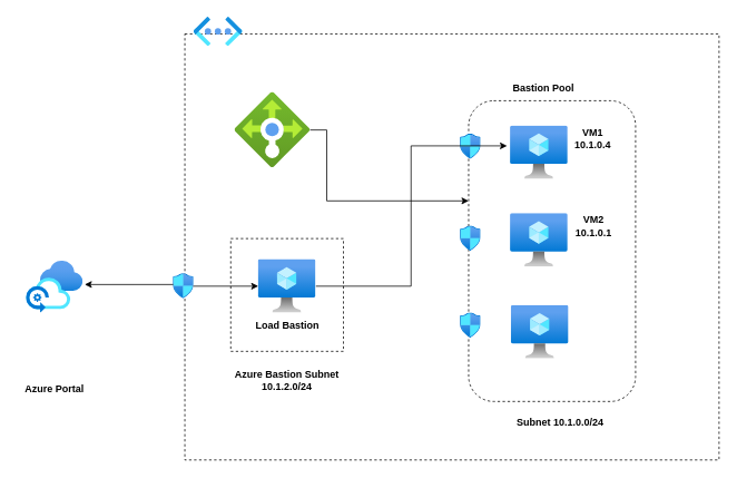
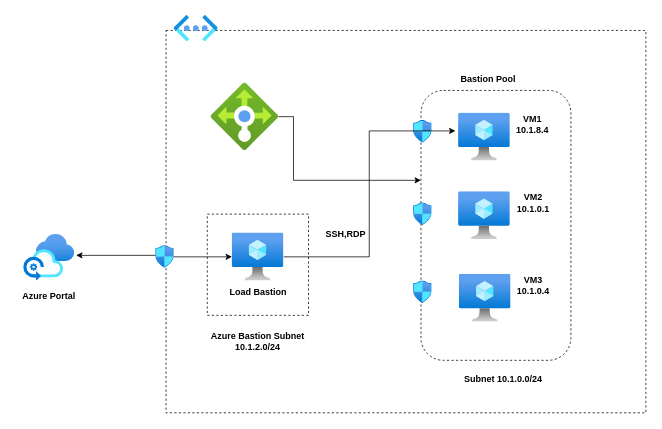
  <mxCell id="0" />
  <mxCell id="1" parent="0" />
  <mxCell id="2" value="" style="rounded=0;whiteSpace=wrap;html=1;dashed=1;" vertex="1" parent="1"><mxGeometry x="591" y="250" width="100" height="80" as="geometry" /></mxCell>
  <mxCell id="3" value="" style="rounded=0;whiteSpace=wrap;html=1;dashed=1;" vertex="1" parent="1"><mxGeometry x="221" y="40" width="640" height="510" as="geometry" /></mxCell>
  <mxCell id="4" value="" style="whiteSpace=wrap;html=1;aspect=fixed;dashed=1;" vertex="1" parent="1"><mxGeometry x="276" y="285" width="135" height="135" as="geometry" /></mxCell>
  <mxCell id="5" value="" style="aspect=fixed;html=1;points=[];align=center;image;fontSize=12;image=img/lib/azure2/networking/Virtual_Networks_Classic.svg;dashed=1;" vertex="1" parent="1"><mxGeometry x="231.75" y="20" width="58.5" height="34.93" as="geometry" /></mxCell>
  <mxCell id="6" value="" style="aspect=fixed;html=1;points=[];align=center;image;fontSize=12;image=img/lib/azure2/networking/Load_Balancers.svg;dashed=1;" vertex="1" parent="1"><mxGeometry x="281" y="110" width="90" height="90" as="geometry" /></mxCell>
  <mxCell id="7" value="&lt;b&gt;Azure Bastion Subnet&lt;/b&gt;&lt;br&gt;&lt;b&gt;10.1.2.0/24&lt;/b&gt;" style="text;html=1;strokeColor=none;fillColor=none;align=center;verticalAlign=middle;whiteSpace=wrap;rounded=0;dashed=1;" vertex="1" parent="1"><mxGeometry x="276" y="440" width="135" height="30" as="geometry" /></mxCell>
  <mxCell id="8" value="" style="aspect=fixed;html=1;points=[];align=center;image;fontSize=12;image=img/lib/azure2/compute/Virtual_Machine.svg;dashed=1;" vertex="1" parent="1"><mxGeometry x="309" y="310" width="69" height="64" as="geometry" /></mxCell>
  <mxCell id="9" value="&lt;b&gt;Load Bastion&lt;/b&gt;" style="text;html=1;strokeColor=none;fillColor=none;align=center;verticalAlign=middle;whiteSpace=wrap;rounded=0;dashed=1;" vertex="1" parent="1"><mxGeometry x="293.5" y="374" width="100" height="30" as="geometry" /></mxCell>
  <mxCell id="10" value="" style="rounded=1;whiteSpace=wrap;html=1;dashed=1;" vertex="1" parent="1"><mxGeometry x="561" y="120" width="200" height="360" as="geometry" /></mxCell>
  <mxCell id="11" value="" style="aspect=fixed;html=1;points=[];align=center;image;fontSize=12;image=img/lib/azure2/compute/Virtual_Machine.svg;dashed=1;" vertex="1" parent="1"><mxGeometry x="611" y="150" width="69" height="64" as="geometry" /></mxCell>
  <mxCell id="12" value="" style="aspect=fixed;html=1;points=[];align=center;image;fontSize=12;image=img/lib/azure2/compute/Virtual_Machine.svg;dashed=1;" vertex="1" parent="1"><mxGeometry x="611" y="255" width="69" height="64" as="geometry" /></mxCell>
  <mxCell id="13" value="" style="aspect=fixed;html=1;points=[];align=center;image;fontSize=12;image=img/lib/azure2/compute/Virtual_Machine.svg;dashed=1;direction=east;" vertex="1" parent="1"><mxGeometry x="612" y="365" width="69" height="64" as="geometry" /></mxCell>
- <mxCell id="14" value="&lt;b&gt;VM1 10.1.0.4&lt;/b&gt;" style="text;html=1;strokeColor=none;fillColor=none;align=center;verticalAlign=middle;whiteSpace=wrap;rounded=0;dashed=1;" vertex="1" parent="1"><mxGeometry x="680" y="150" width="60" height="30" as="geometry" /></mxCell>
+ <mxCell id="14" value="&lt;b&gt;VM1 10.1.8.4&lt;/b&gt;" style="text;html=1;strokeColor=none;fillColor=none;align=center;verticalAlign=middle;whiteSpace=wrap;rounded=0;dashed=1;" vertex="1" parent="1"><mxGeometry x="680" y="150" width="60" height="30" as="geometry" /></mxCell>
  <mxCell id="15" value="&lt;b&gt;Subnet&amp;nbsp;10.1.0.0/24&lt;/b&gt;" style="text;html=1;strokeColor=none;fillColor=none;align=center;verticalAlign=middle;whiteSpace=wrap;rounded=0;dashed=1;" vertex="1" parent="1"><mxGeometry x="606" y="490" width="130" height="30" as="geometry" /></mxCell>
  <mxCell id="16" value="&lt;b&gt;VM2 10.1.0.1&lt;/b&gt;" style="text;html=1;strokeColor=none;fillColor=none;align=center;verticalAlign=middle;whiteSpace=wrap;rounded=0;dashed=1;" vertex="1" parent="1"><mxGeometry x="681" y="255" width="60" height="30" as="geometry" /></mxCell>
+ <mxCell id="17" value="&lt;b&gt;VM3 10.1.0.4&lt;/b&gt;" style="text;html=1;strokeColor=none;fillColor=none;align=center;verticalAlign=middle;whiteSpace=wrap;rounded=0;dashed=1;" vertex="1" parent="1"><mxGeometry x="681" y="365" width="60" height="30" as="geometry" /></mxCell>
  <mxCell id="18" value="&lt;b&gt;Bastion Pool&lt;/b&gt;" style="text;html=1;strokeColor=none;fillColor=none;align=center;verticalAlign=middle;whiteSpace=wrap;rounded=0;dashed=1;" vertex="1" parent="1"><mxGeometry x="601" y="90" width="100" height="30" as="geometry" /></mxCell>
  <mxCell id="19" value="" style="aspect=fixed;html=1;points=[];align=center;image;fontSize=12;image=img/lib/azure2/networking/Network_Security_Groups.svg;dashed=1;" vertex="1" parent="1"><mxGeometry x="551" y="160" width="24.71" height="30" as="geometry" /></mxCell>
  <mxCell id="20" value="" style="aspect=fixed;html=1;points=[];align=center;image;fontSize=12;image=img/lib/azure2/networking/Network_Security_Groups.svg;dashed=1;" vertex="1" parent="1"><mxGeometry x="551" y="270" width="24.71" height="30" as="geometry" /></mxCell>
  <mxCell id="21" value="" style="aspect=fixed;html=1;points=[];align=center;image;fontSize=12;image=img/lib/azure2/networking/Network_Security_Groups.svg;dashed=1;" vertex="1" parent="1"><mxGeometry x="551" y="374" width="24.71" height="30" as="geometry" /></mxCell>
  <mxCell id="22" value="" style="aspect=fixed;html=1;points=[];align=center;image;fontSize=12;image=img/lib/azure2/other/Azure_Backup_Center.svg;dashed=1;" vertex="1" parent="1"><mxGeometry x="31" y="312" width="68" height="62" as="geometry" /></mxCell>
- <mxCell id="23" value="&lt;b&gt;Azure Portal&lt;/b&gt;" style="text;html=1;strokeColor=none;fillColor=none;align=center;verticalAlign=middle;whiteSpace=wrap;rounded=0;dashed=1;" vertex="1" parent="1"><mxGeometry x="20" y="450" width="90" height="30" as="geometry" /></mxCell>
+ <mxCell id="23" value="&lt;b&gt;Azure Portal&lt;/b&gt;" style="text;html=1;strokeColor=none;fillColor=none;align=center;verticalAlign=middle;whiteSpace=wrap;rounded=0;dashed=1;" vertex="1" parent="1"><mxGeometry x="20" y="380" width="90" height="30" as="geometry" /></mxCell>
  <mxCell id="24" value="" style="aspect=fixed;html=1;points=[];align=center;image;fontSize=12;image=img/lib/azure2/networking/Network_Security_Groups.svg;dashed=1;" vertex="1" parent="1"><mxGeometry x="207.04" y="327" width="24.71" height="30" as="geometry" /></mxCell>
  <mxCell id="25" value="" style="endArrow=classic;html=1;rounded=0;exitX=-0.002;exitY=0.433;exitDx=0;exitDy=0;exitPerimeter=0;" edge="1" parent="1" source="24"><mxGeometry width="50" height="50" relative="1" as="geometry"><mxPoint x="491" y="260" as="sourcePoint" /><mxPoint x="101" y="340" as="targetPoint" /></mxGeometry></mxCell>
  <mxCell id="26" value="" style="endArrow=classic;html=1;rounded=0;" edge="1" parent="1" target="8"><mxGeometry width="50" height="50" relative="1" as="geometry"><mxPoint x="231" y="342" as="sourcePoint" /><mxPoint x="541" y="210" as="targetPoint" /></mxGeometry></mxCell>
  <mxCell id="27" value="" style="edgeStyle=elbowEdgeStyle;elbow=horizontal;endArrow=classic;html=1;rounded=0;entryX=-0.058;entryY=0.375;entryDx=0;entryDy=0;entryPerimeter=0;" edge="1" parent="1" source="8" target="11"><mxGeometry width="50" height="50" relative="1" as="geometry"><mxPoint x="491" y="290" as="sourcePoint" /><mxPoint x="541" y="240" as="targetPoint" /></mxGeometry></mxCell>
+ <mxCell id="28" value="&lt;b&gt;SSH,RDP&lt;/b&gt;" style="text;html=1;strokeColor=none;fillColor=none;align=center;verticalAlign=middle;whiteSpace=wrap;rounded=0;dashed=1;" vertex="1" parent="1"><mxGeometry x="431" y="297" width="60" height="30" as="geometry" /></mxCell>
  <mxCell id="29" value="" style="edgeStyle=elbowEdgeStyle;elbow=horizontal;endArrow=classic;html=1;rounded=0;entryX=0;entryY=0.333;entryDx=0;entryDy=0;entryPerimeter=0;" edge="1" parent="1" target="10"><mxGeometry width="50" height="50" relative="1" as="geometry"><mxPoint x="371" y="155" as="sourcePoint" /><mxPoint x="551" y="240" as="targetPoint" /><Array as="points"><mxPoint x="391" y="150" /></Array></mxGeometry></mxCell>
